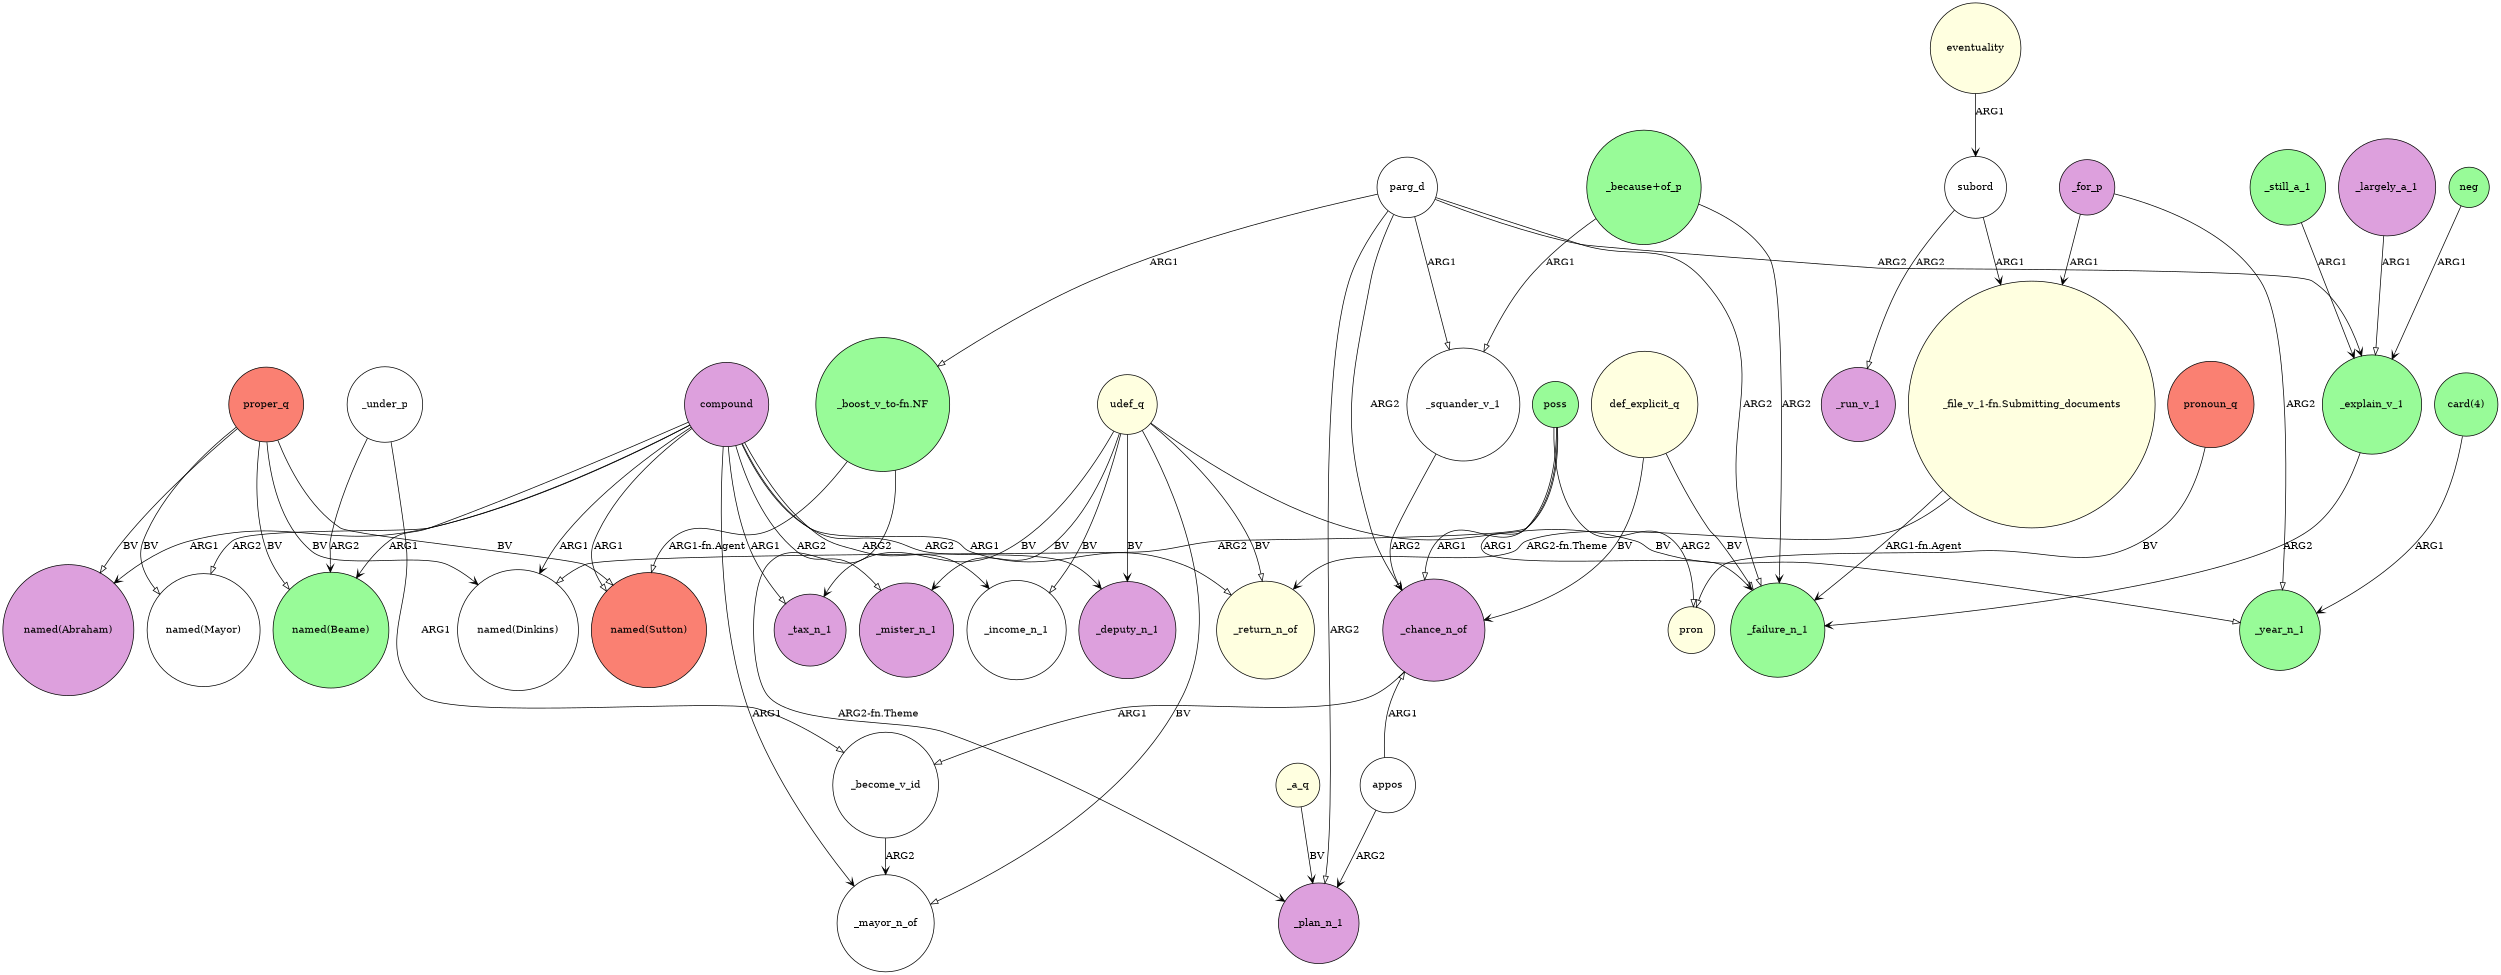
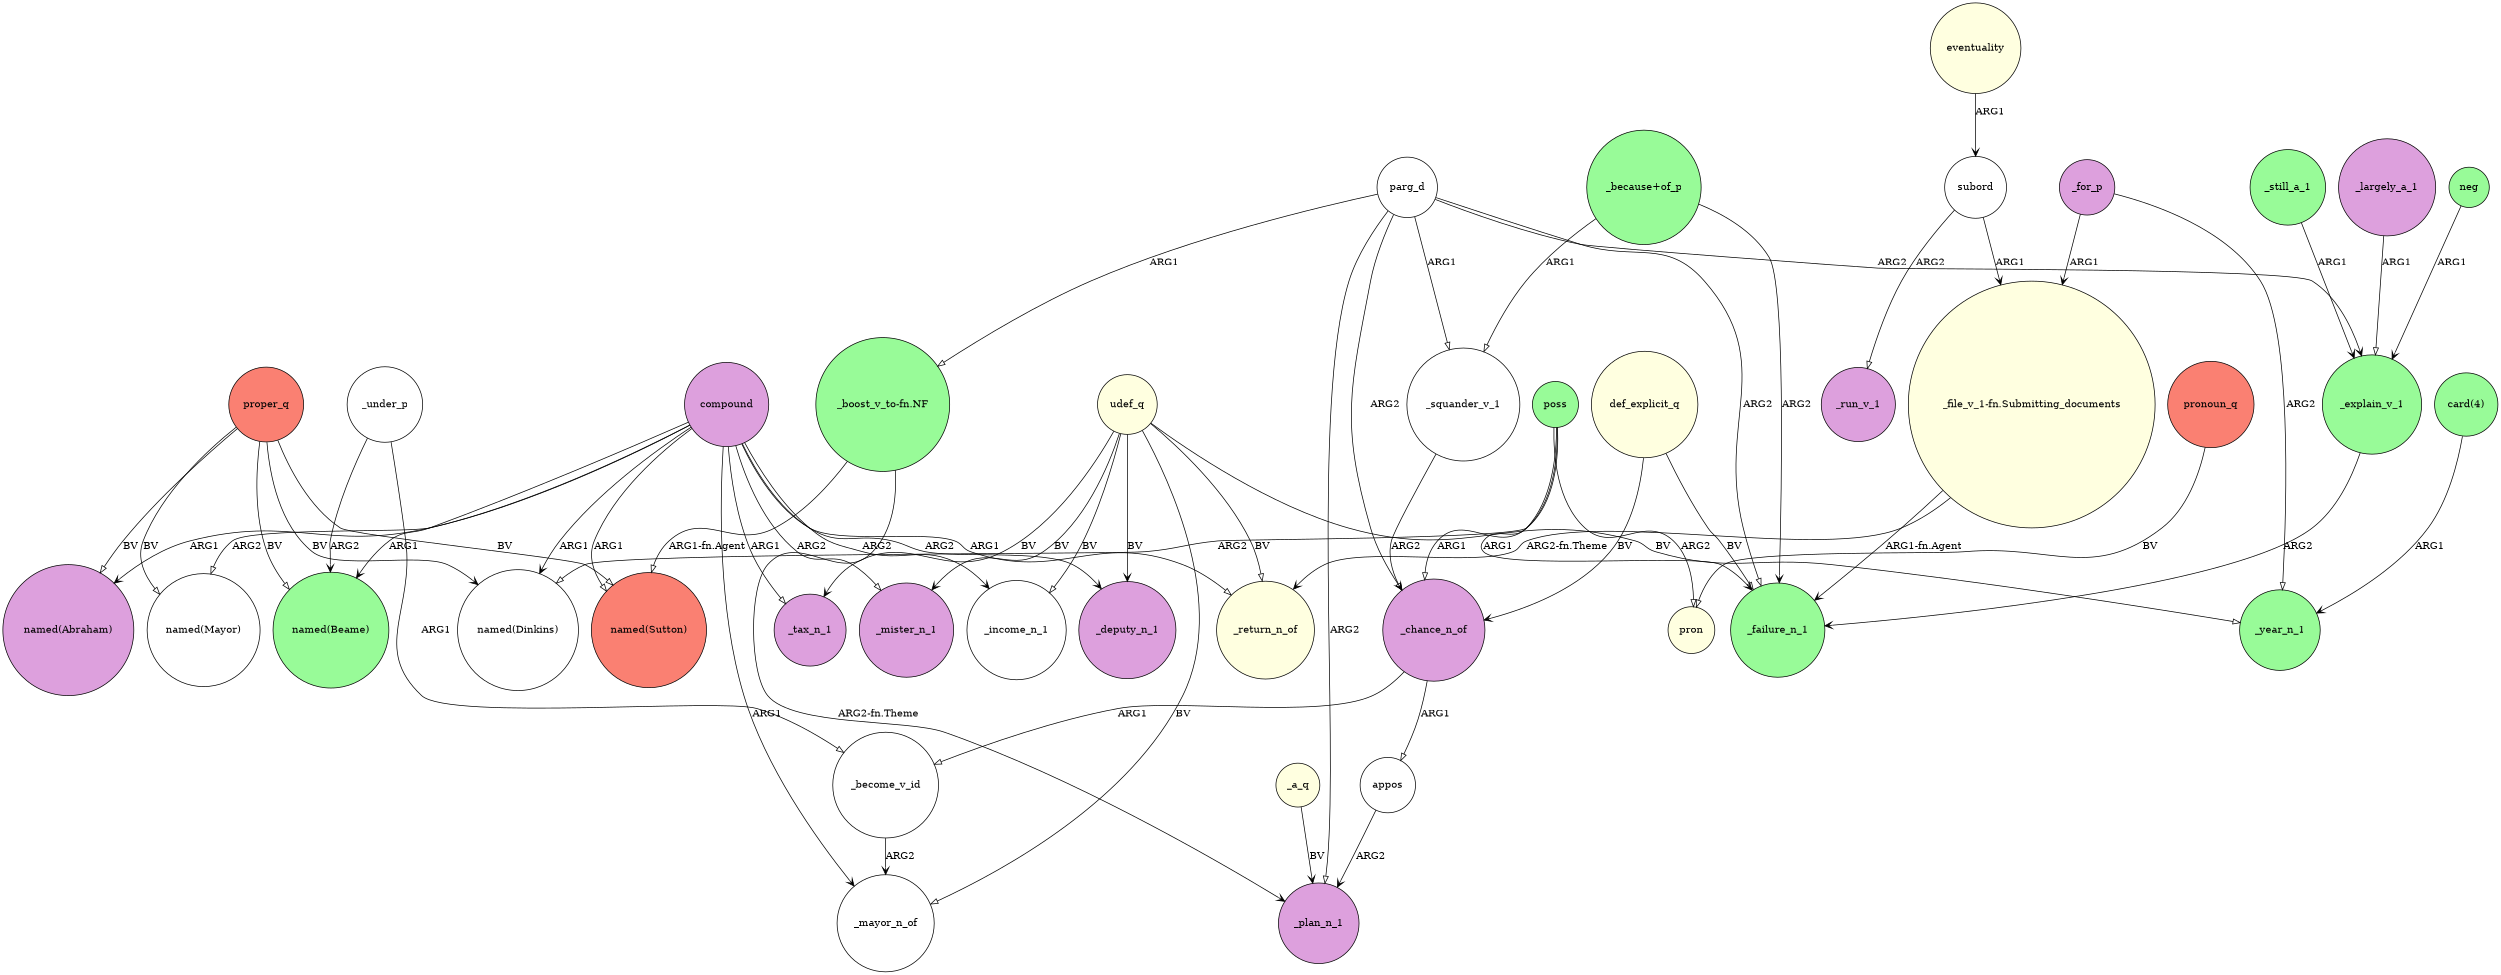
  digraph {
    node [fillcolor=white shape=circle style=filled]
    edge [arrowhead=onormal]
    proper_q [fillcolor=salmon]
    "named(Mayor)"
    "named(Abraham)" [fillcolor=plum]
    "named(Dinkins)"
    "named(Sutton)" [fillcolor=salmon]
    "named(Beame)" [fillcolor=palegreen]
    _chance_n_of [fillcolor=plum]
    parg_d
    "_boost_v_to-fn.NF" [fillcolor=palegreen]
    _plan_n_1 [fillcolor=plum]
    _failure_n_1 [fillcolor=palegreen]
    _explain_v_1 [fillcolor=palegreen]
    _squander_v_1
    _become_v_id
    _mayor_n_of
    poss [fillcolor=palegreen]
    pron [fillcolor=lightyellow]
    compound [fillcolor=plum]
    _mister_n_1 [fillcolor=plum]
    _return_n_of [fillcolor=lightyellow]
    _deputy_n_1 [fillcolor=plum]
    _tax_n_1 [fillcolor=plum]
    _income_n_1
    _for_p [fillcolor=plum]
    _year_n_1 [fillcolor=palegreen]
    "_file_v_1-fn.Submitting_documents" [fillcolor=lightyellow]
    subord
    _run_v_1 [fillcolor=plum]
    appos
    "_because+of_p" [fillcolor=palegreen]
    _largely_a_1 [fillcolor=plum]
    udef_q [fillcolor=lightyellow]
    "card(4)" [fillcolor=palegreen]
    def_explicit_q [fillcolor=lightyellow]
    eventuality [fillcolor=lightyellow]
    pronoun_q [fillcolor=salmon]
    _under_p
    _a_q [fillcolor=lightyellow]
    neg [fillcolor=palegreen]
    _still_a_1 [fillcolor=palegreen]
    proper_q -> "named(Mayor)" [label=BV]
    proper_q -> "named(Abraham)" [label=BV]
    proper_q -> "named(Dinkins)" [arrowhead=vee label=BV]
    proper_q -> "named(Sutton)" [label=BV]
    proper_q -> "named(Beame)" [label=BV]
    _chance_n_of -> _become_v_id [label=ARG1]
    parg_d -> _chance_n_of [arrowhead=vee label=ARG2]
    parg_d -> "_boost_v_to-fn.NF" [label=ARG1]
    parg_d -> _plan_n_1 [label=ARG2]
    parg_d -> _failure_n_1 [label=ARG2]
    parg_d -> _explain_v_1 [arrowhead=vee label=ARG2]
    parg_d -> _squander_v_1 [label=ARG1]
    "_boost_v_to-fn.NF" -> "named(Sutton)" [label="ARG1-fn.Agent"]
    "_boost_v_to-fn.NF" -> _plan_n_1 [arrowhead=vee label="ARG2-fn.Theme"]
    _explain_v_1 -> _failure_n_1 [arrowhead=vee label=ARG2]
    _squander_v_1 -> _chance_n_of [label=ARG2]
    _become_v_id -> _mayor_n_of [arrowhead=vee label=ARG2]
    poss -> "named(Dinkins)" [label=ARG2]
    poss -> _chance_n_of [label=ARG1]
    poss -> _failure_n_1 [arrowhead=vee label=ARG1]
    poss -> pron [label=ARG2]
    compound -> "named(Mayor)" [label=ARG2]
    compound -> "named(Abraham)" [arrowhead=vee label=ARG1]
    compound -> "named(Dinkins)" [arrowhead=vee label=ARG1]
    compound -> "named(Sutton)" [label=ARG1]
    compound -> "named(Beame)" [arrowhead=vee label=ARG1]
    compound -> _mayor_n_of [arrowhead=vee label=ARG1]
    compound -> _mister_n_1 [label=ARG2]
    compound -> _return_n_of [label=ARG1]
    compound -> _deputy_n_1 [arrowhead=vee label=ARG2]
    compound -> _tax_n_1 [label=ARG1]
    compound -> _income_n_1 [arrowhead=vee label=ARG2]
    _for_p -> _year_n_1 [label=ARG2]
    _for_p -> "_file_v_1-fn.Submitting_documents" [arrowhead=vee label=ARG1]
    "_file_v_1-fn.Submitting_documents" -> _failure_n_1 [arrowhead=vee label="ARG1-fn.Agent"]
    "_file_v_1-fn.Submitting_documents" -> _return_n_of [arrowhead=vee label="ARG2-fn.Theme"]
    subord -> "_file_v_1-fn.Submitting_documents" [arrowhead=vee label=ARG1]
    subord -> _run_v_1 [label=ARG2]
-   appos -> _chance_n_of [label=ARG1]
+   _chance_n_of -> appos [label=ARG1]
    appos -> _plan_n_1 [arrowhead=vee label=ARG2]
    "_because+of_p" -> _failure_n_1 [arrowhead=vee label=ARG2]
    "_because+of_p" -> _squander_v_1 [label=ARG1]
    _largely_a_1 -> _explain_v_1 [label=ARG1]
    udef_q -> _mayor_n_of [label=BV]
    udef_q -> _mister_n_1 [arrowhead=vee label=BV]
    udef_q -> _return_n_of [label=BV]
    udef_q -> _deputy_n_1 [arrowhead=vee label=BV]
    udef_q -> _tax_n_1 [arrowhead=vee label=BV]
    udef_q -> _income_n_1 [label=BV]
    udef_q -> _year_n_1 [label=BV]
    "card(4)" -> _year_n_1 [arrowhead=vee label=ARG1]
    def_explicit_q -> _chance_n_of [arrowhead=vee label=BV]
    def_explicit_q -> _failure_n_1 [label=BV]
    eventuality -> subord [arrowhead=vee label=ARG1]
    pronoun_q -> pron [label=BV]
    _under_p -> "named(Beame)" [arrowhead=vee label=ARG2]
    _under_p -> _become_v_id [label=ARG1]
    _a_q -> _plan_n_1 [arrowhead=vee label=BV]
    neg -> _explain_v_1 [arrowhead=vee label=ARG1]
    _still_a_1 -> _explain_v_1 [arrowhead=vee label=ARG1]
  }
